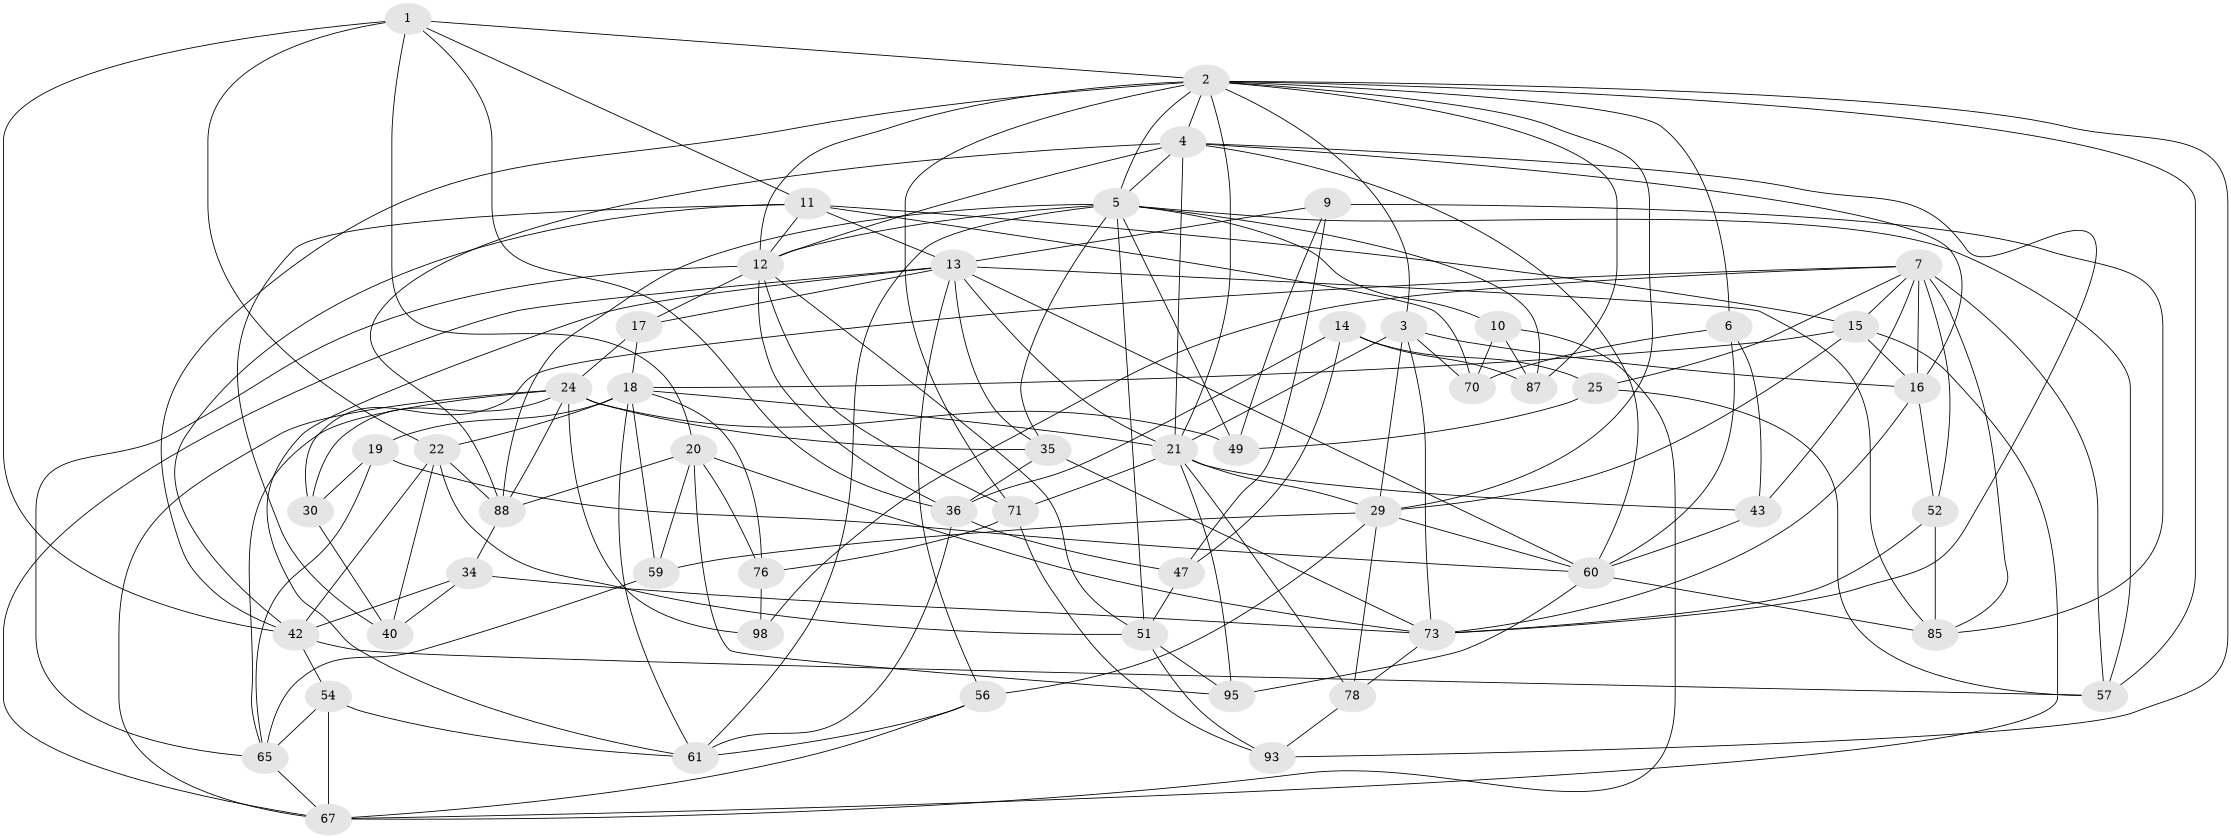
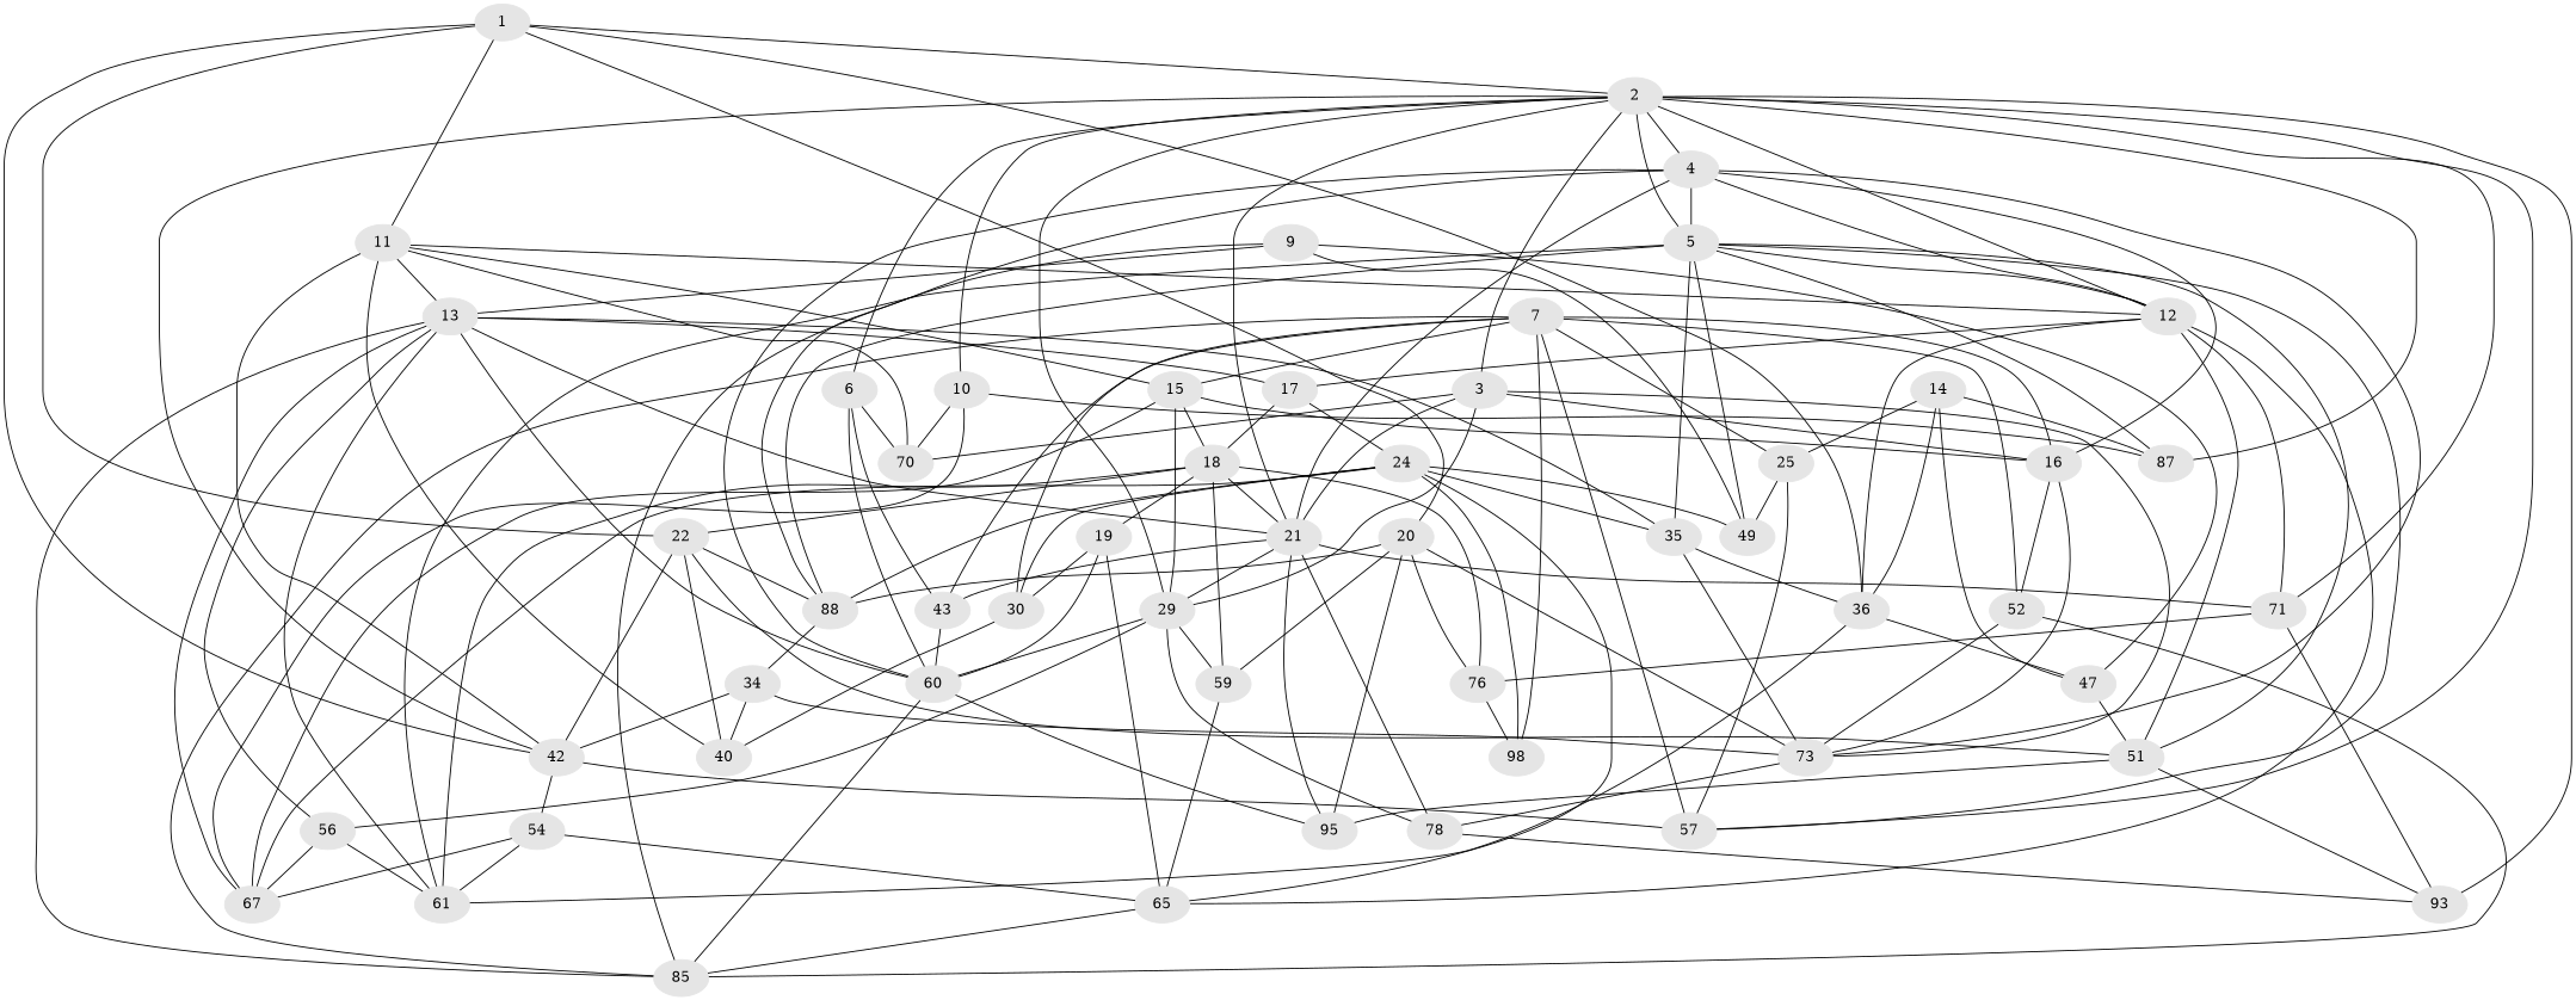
  graph {
    node [color=gray90 style=filled]
    1 [super="+94"]
    2 [super="+105+26"]
    11 [super="+53"]
    20 [super="+72"]
    22 [super="+68+86"]
    36 [super="+101"]
    42 [super="+44+104"]
    3 [super="+32"]
    4 [super="+80+79"]
    5 [super="+8+66"]
    6
    12 [super="+31+83"]
    21 [super="+99+63+23"]
    29 [super="+92+81"]
    57 [super="+75"]
    71
    87
    93
    70
    15 [super="+41"]
    13 [super="+110+48"]
    40 [super="+45"]
    73 [super="+108+103"]
    n24 [label=88 super="+69"]
    59
    76
    95
    51 [super="+96"]
    61 [super="+91"]
    47
    54
    16 [super="+58"]
    60 [super="+89+84"]
    10
    35 [super="+100"]
    49
    43
    17
    65 [super="+106"]
    78
    56
    52
    34
    85 [super="+109"]
    67 [super="+97"]
    7 [super="+33"]
    25
    30
    98
    18 [super="+90+37"]
    9
    24 [super="+55+38+77"]
    14
    19
    1 -- 2
    1 -- 11
    1 -- 20
    1 -- 22
    1 -- 36
    1 -- 42
    2 -- 42
    2 -- 3
    2 -- 4
    2 -- 5
    2 -- 6
    2 -- 12 [weight=2]
    2 -- 21
    2 -- 29
    2 -- 57
    2 -- 71
    2 -- 87
    2 -- 93
    11 -- 42 [weight=2]
    11 -- 12
    11 -- 70
    11 -- 15
    11 -- 13
    11 -- 40
    20 -- 73
    20 -- n24
    20 -- 59
    20 -- 76
    20 -- 95
    22 -- 42
    22 -- 40
    22 -- n24
    22 -- 51
    36 -- 61
    36 -- 47
    42 -- 57
    42 -- 54
    3 -- 21
    3 -- 29
    3 -- 70
    3 -- 73
    3 -- 16
    4 -- 5
    4 -- 12
    4 -- 21
    4 -- 73
    4 -- n24
    4 -- 16
    4 -- 60
    5 -- 12
    5 -- 57
    5 -- 87
    5 -- n24
    5 -- 51
    5 -- 61
-   5 -- 10
+   2 -- 10
    5 -- 35 [weight=2]
    5 -- 49
    6 -- 70
    6 -- 60
    6 -- 43
    12 -- 36
    12 -- 71
    12 -- 51
    12 -- 17
    12 -- 65
    21 -- 29
    21 -- 71
    21 -- 95
    21 -- 43
    21 -- 78
    29 -- 59
    29 -- 60
    29 -- 78
    29 -- 56
    71 -- 93
    71 -- 76
    15 -- 29
    15 -- 16
    15 -- 67
    15 -- 18
    13 -- 21
    13 -- 61
    13 -- 60
    13 -- 35
    13 -- 17
    13 -- 56
    13 -- 85
    13 -- 67
    73 -- 78
    n24 -- 34
    59 -- 65
    76 -- 98
    51 -- 93
    51 -- 95
    47 -- 51
    54 -- 61
    54 -- 65
    54 -- 67
    16 -- 73
    16 -- 52
    60 -- 95
    60 -- 85
    10 -- 87
    10 -- 70
    10 -- 67
    35 -- 36
    35 -- 73
    43 -- 60
    17 -- 18
    17 -- 24
-   65 -- 67
+   65 -- 85
    78 -- 93
    56 -- 61
    56 -- 67
    52 -- 73
    52 -- 85
    34 -- 42
    34 -- 40
    34 -- 73
    7 -- 57
    7 -- 15
    7 -- 16
    7 -- 43
    7 -- 52
    7 -- 85
    7 -- 25
    7 -- 30
    7 -- 98
    25 -- 57
    25 -- 49
    30 -- 40
    18 -- 22
    18 -- 21
    18 -- 59
    18 -- 76
    18 -- 61
    18 -- 19
    9 -- 13
    9 -- 47
    9 -- 49
    9 -- 85
    24 -- n24
    24 -- 35
    24 -- 49
    24 -- 65
    24 -- 67
    24 -- 30
    24 -- 98 [weight=2]
    14 -- 36
    14 -- 87
    14 -- 47
    14 -- 25
    19 -- 60
    19 -- 65
    19 -- 30
  }
